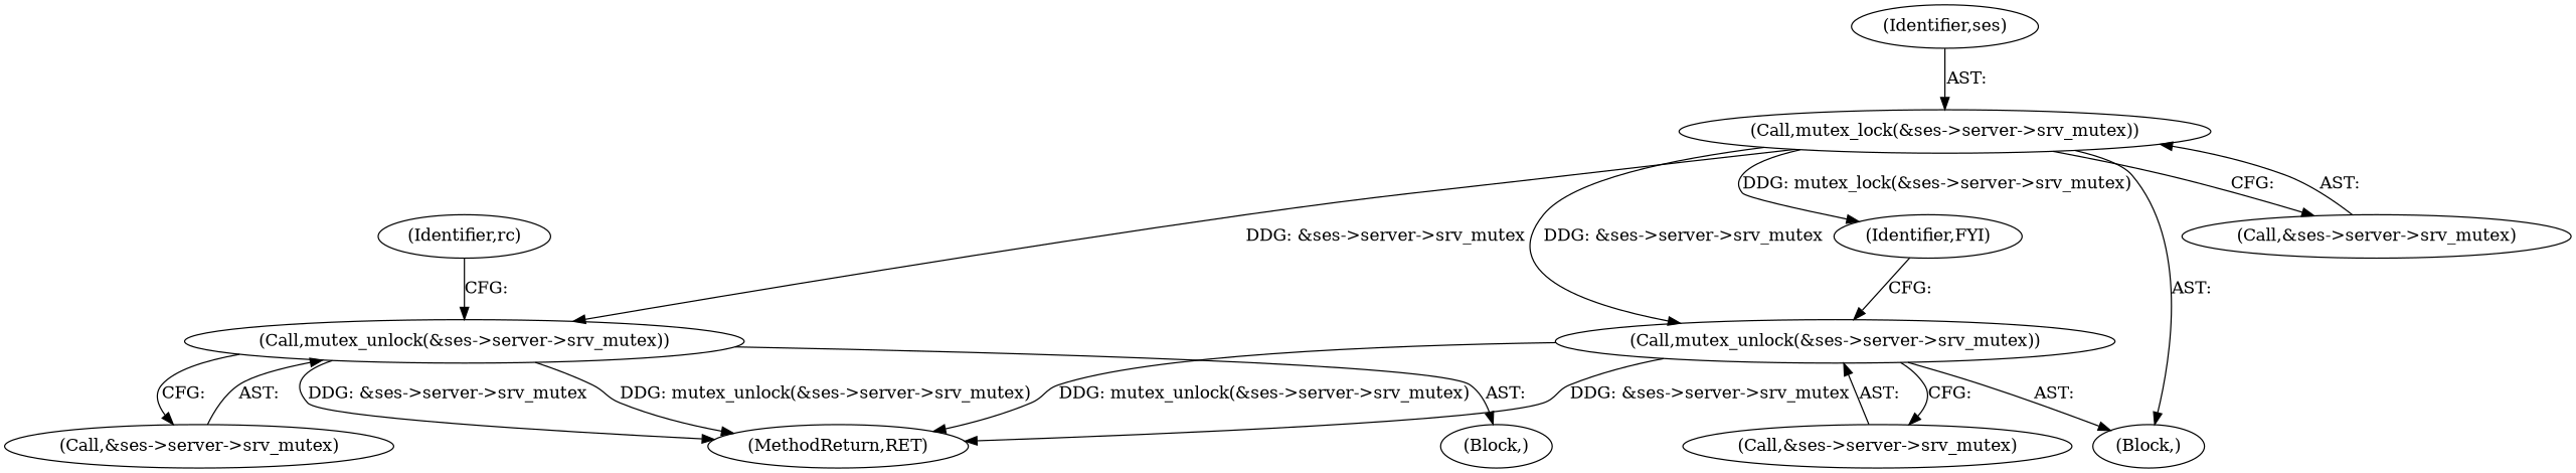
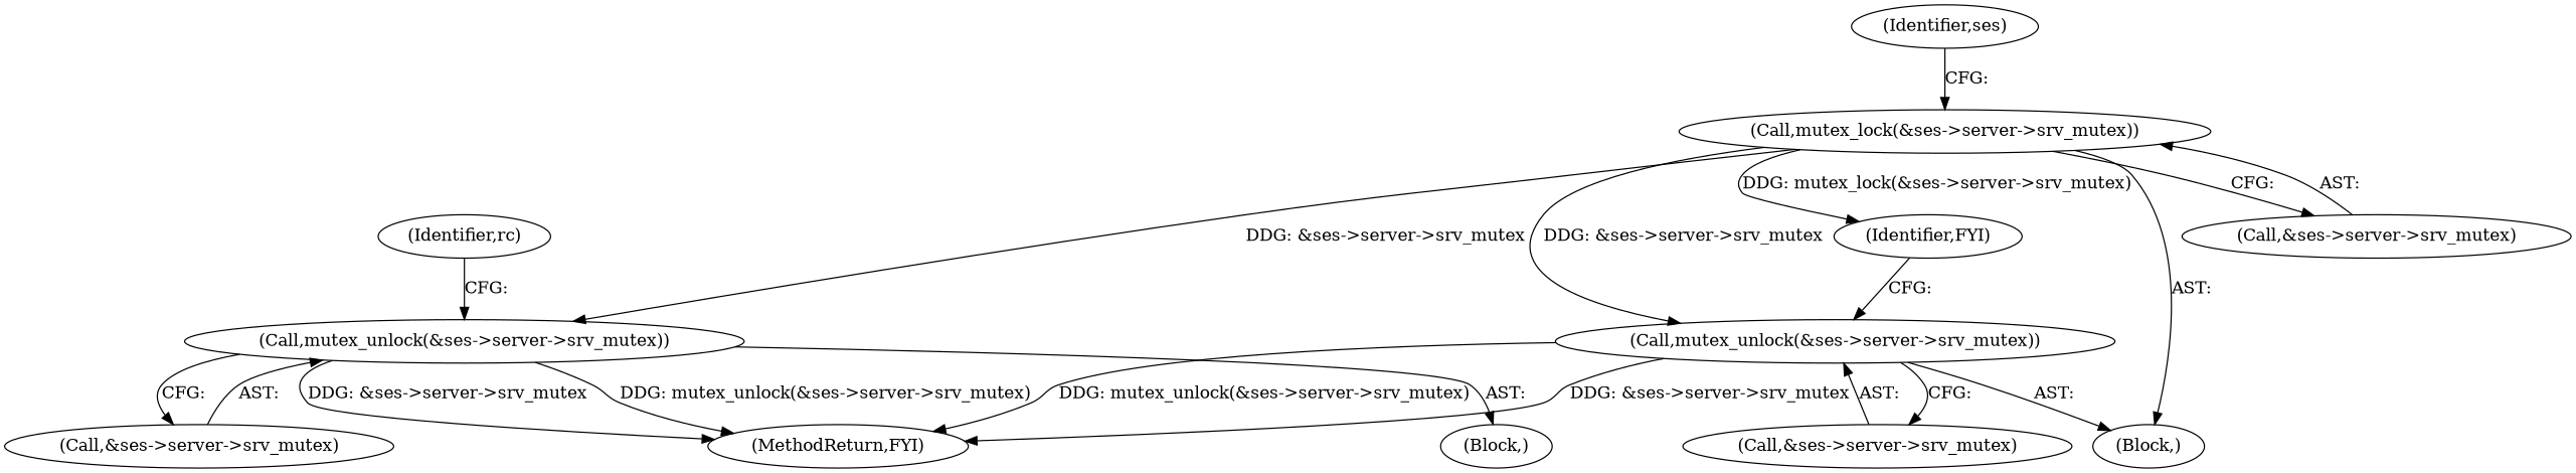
  digraph {
    n1 [label="(Call,mutex_lock(&ses->server->srv_mutex))"]
    n2 [label="(Call,mutex_unlock(&ses->server->srv_mutex))"]
    n3 [label="(Call,mutex_unlock(&ses->server->srv_mutex))"]
    n4 [label="(Block,)"]
    n5 [label="(Call,&ses->server->srv_mutex)"]
    n6 [label="(Identifier,FYI)"]
-   n7 [label="(MethodReturn,RET)"]
+   n7 [label="(MethodReturn,FYI)"]
    n8 [label="(Block,)"]
    n9 [label="(Call,&ses->server->srv_mutex)"]
    n10 [label="(Call,&ses->server->srv_mutex)"]
    n11 [label="(Identifier,rc)"]
    n12 [label="(Identifier,ses)"]
    n1 -> n2 [label="DDG: &ses->server->srv_mutex"]
    n1 -> n3 [label="DDG: &ses->server->srv_mutex"]
    n1 -> n4 [label="AST: "]
    n1 -> n5 [label="CFG: "]
    n1 -> n6 [label="DDG: mutex_lock(&ses->server->srv_mutex)"]
    n2 -> n7 [label="DDG: mutex_unlock(&ses->server->srv_mutex)"]
    n2 -> n7 [label="DDG: &ses->server->srv_mutex"]
    n2 -> n8 [label="AST: "]
    n2 -> n9 [label="CFG: "]
    n3 -> n4 [label="AST: "]
    n3 -> n7 [label="DDG: &ses->server->srv_mutex"]
    n3 -> n7 [label="DDG: mutex_unlock(&ses->server->srv_mutex)"]
    n3 -> n10 [label="CFG: "]
    n5 -> n1 [label="AST: "]
    n6 -> n3 [label="CFG: "]
    n9 -> n2 [label="AST: "]
    n10 -> n3 [label="AST: "]
    n11 -> n2 [label="CFG: "]
-   n12 -> n1 [label="AST: "]
+   n12 -> n1 [label="CFG: "]
  }
